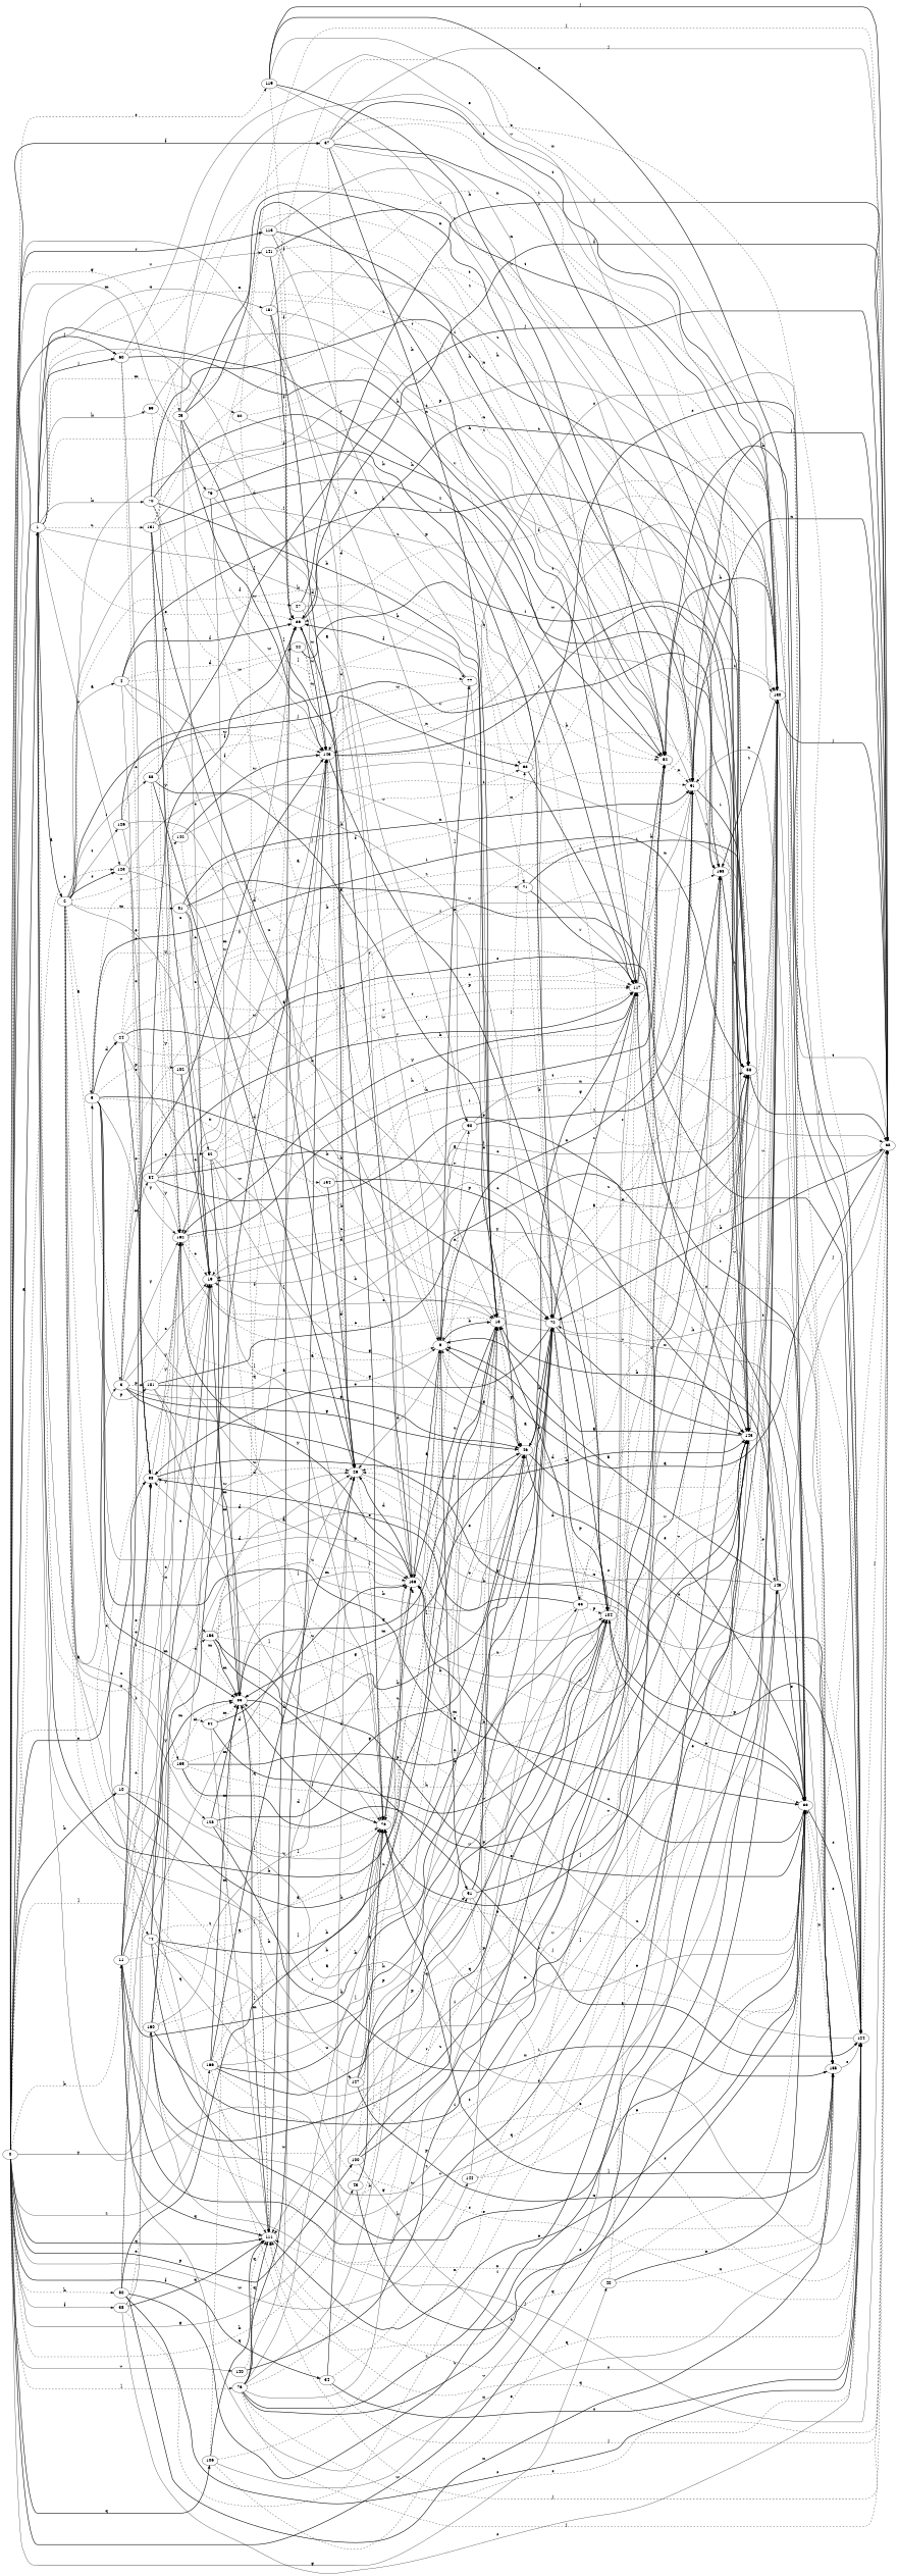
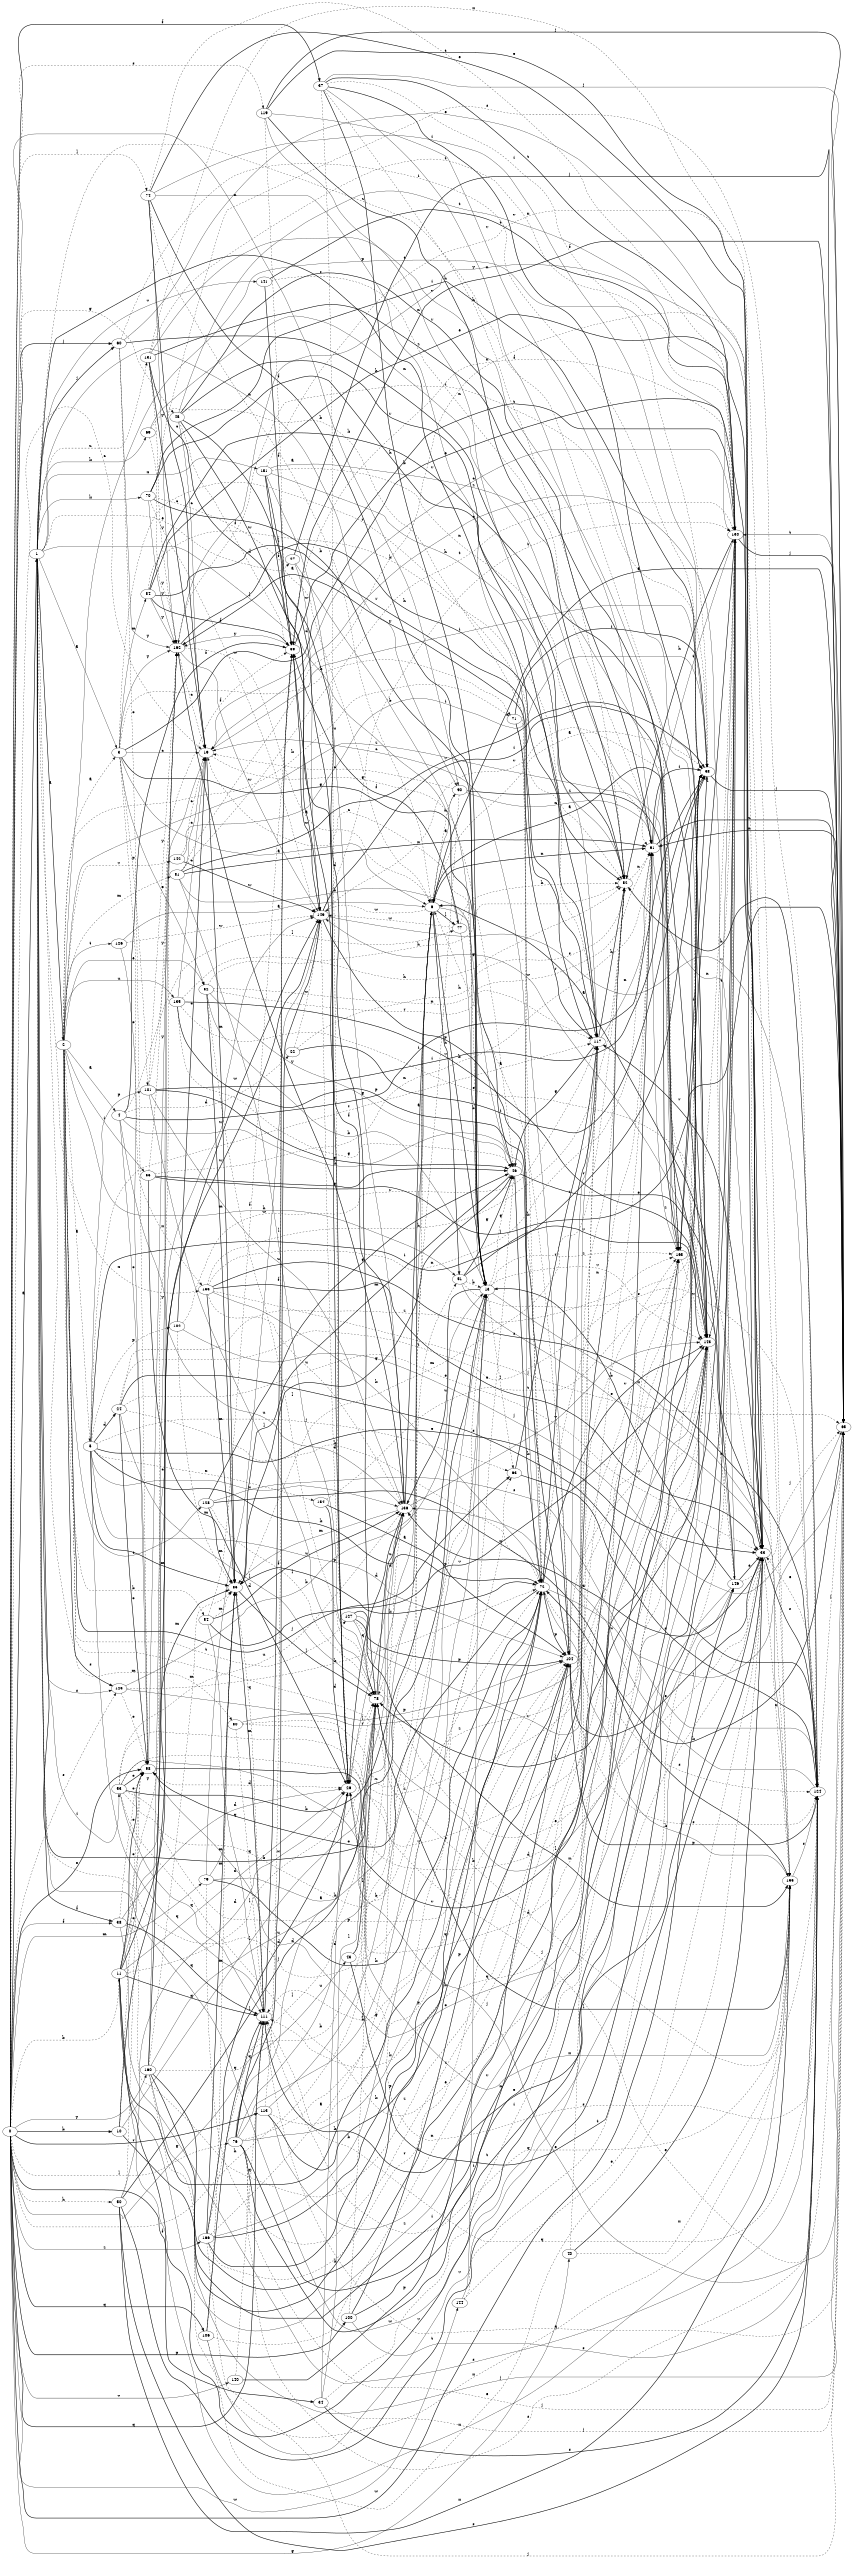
  strict digraph {
    rankdir=LR
    edge [style=bold]
    0
    1
    10
    11
    19
    34
    37
    38
    40
    43
    45
    50
    51
    60
    74
    76
    79
    90
    98
    100
    106
    111
    113
    119
    123
    140
    144
    146
    160
    166
    2
    3
    13
    27
    53
    63
    69
    70
    77
    80
    117
    131
    141
    151
    153
    168
    72
    149
    78
    162
    85
    26
    143
    155
    46
    58
    124
    65
    130
    91
    52
    33
    136
    39
    6
    104
    4
    5
    32
    54
    55
    71
    81
    126
    127
    128
    135
    142
    84
    101
    22
    24
    102
    154
    0 -> 1 [label=a]
    0 -> 10 [label=b]
    0 -> 11 [label=b style=dashed]
    0 -> 19 [label=c style=dashed]
    0 -> 34 [label=f]
    0 -> 37 [label=f]
    0 -> 38 [label=f style=solid]
    0 -> 40 [label=g style=solid]
    0 -> 43 [label=g style=solid]
    0 -> 45 [label=g style=dashed]
    0 -> 50 [label=h style=dashed]
    0 -> 51 [label=h style=dashed]
    0 -> 60 [label=j]
    0 -> 74 [label=l style=dashed]
    0 -> 76 [label=l style=dashed]
    0 -> 79 [label=m style=solid]
    0 -> 90 [label=n style=solid]
    0 -> 98 [label=o]
    0 -> 100 [label=p]
    0 -> 106 [label=q]
    0 -> 111 [label=q]
    0 -> 113 [label=r]
    0 -> 119 [label=s style=dashed]
    0 -> 123 [label=s style=dashed]
    0 -> 140 [label=v style=solid]
    0 -> 144 [label=w style=solid]
    0 -> 146 [label=w]
    0 -> 160 [label=y style=solid]
    0 -> 166 [label=z style=solid]
+   1 -> 38 [label=f]
    1 -> 60 [label=j]
    1 -> 90 [label=n style=solid]
    1 -> 123 [label=s style=solid]
    1 -> 146 [label=w style=solid]
    1 -> 2 [label=a]
    1 -> 3 [label=a style=solid]
    1 -> 13 [label=b]
    1 -> 27 [label=e style=dashed]
    1 -> 53 [label=i style=solid]
    1 -> 63 [label=j style=dashed]
    1 -> 69 [label=k style=solid]
    1 -> 70 [label=k style=solid]
    1 -> 77 [label=l style=solid]
    1 -> 80 [label=m style=dashed]
    1 -> 117 [label=r]
    1 -> 131 [label=u style=dashed]
    1 -> 141 [label=v style=solid]
    1 -> 151 [label=x style=solid]
    1 -> 153 [label=x style=dashed]
    1 -> 168 [label=z style=dashed]
    10 -> 98 [label=o style=dashed]
    10 -> 72 [label=k]
    10 -> 149 [label=w]
    10 -> 78 [label=l style=solid]
    11 -> 19 [label=c style=solid]
    11 -> 98 [label=o]
    11 -> 111 [label=q]
    11 -> 168 [label=z style=solid]
    11 -> 72 [label=k]
    11 -> 149 [label=w style=solid]
    11 -> 78 [label=l style=dashed]
    11 -> 162 [label=y style=dashed]
    11 -> 85 [label=m]
    11 -> 26 [label=d style=solid]
    11 -> 143 [label=v]
    11 -> 155 [label=x style=solid]
    19 -> 85 [label=m]
    19 -> 46 [label=g style=dashed]
    19 -> 58 [label=i style=solid]
    34 -> 78 [label=l style=solid]
    34 -> 26 [label=d style=solid]
    34 -> 58 [label=i style=dashed]
    34 -> 124 [label=s]
    34 -> 65 [label=j style=dashed]
    37 -> 13 [label=b]
    37 -> 26 [label=d style=dashed]
    37 -> 143 [label=v]
    37 -> 58 [label=i style=dashed]
    37 -> 65 [label=j style=solid]
    37 -> 130 [label=t]
    37 -> 91 [label=n style=solid]
    37 -> 52 [label=h style=dashed]
    38 -> 98 [label=o style=dashed]
    38 -> 111 [label=q]
    38 -> 168 [label=z style=dashed]
    38 -> 26 [label=d style=solid]
    38 -> 124 [label=s style=solid]
    40 -> 117 [label=r style=dashed]
    40 -> 155 [label=x style=dashed]
    40 -> 33 [label=e]
    43 -> 78 [label=l]
    43 -> 33 [label=e]
    43 -> 136 [label=u style=dashed]
    45 -> 19 [label=c style=solid]
    45 -> 117 [label=r]
    45 -> 149 [label=w]
    45 -> 78 [label=l]
    45 -> 130 [label=t style=solid]
    45 -> 91 [label=n]
    45 -> 39 [label=f style=dashed]
    50 -> 98 [label=o style=dashed]
    50 -> 78 [label=l]
    50 -> 26 [label=d style=solid]
    50 -> 155 [label=x]
    50 -> 124 [label=s]
    50 -> 130 [label=t]
    51 -> 13 [label=b style=dashed]
    51 -> 143 [label=v]
    51 -> 46 [label=g]
    51 -> 124 [label=s style=dashed]
    51 -> 33 [label=e style=solid]
    60 -> 98 [label=o style=dashed]
    60 -> 162 [label=y style=solid]
    60 -> 58 [label=i style=dashed]
    60 -> 52 [label=h]
    60 -> 33 [label=e style=solid]
    74 -> 19 [label=c]
    74 -> 13 [label=b]
    74 -> 162 [label=y style=solid]
    74 -> 58 [label=i style=solid]
    74 -> 130 [label=t style=dashed]
    74 -> 33 [label=e]
    74 -> 6 [label=a style=dashed]
    74 -> 104 [label=p style=solid]
    76 -> 111 [label=q]
    76 -> 13 [label=b style=solid]
    76 -> 72 [label=k style=solid]
    76 -> 149 [label=w]
    76 -> 26 [label=d style=solid]
    76 -> 46 [label=g style=dashed]
    76 -> 58 [label=i]
    76 -> 124 [label=s style=dashed]
    76 -> 65 [label=j style=dashed]
    76 -> 130 [label=t]
    76 -> 136 [label=u style=solid]
    79 -> 168 [label=z style=dashed]
    79 -> 72 [label=k]
    79 -> 149 [label=w style=solid]
    79 -> 85 [label=m style=solid]
    79 -> 6 [label=a style=solid]
    90 -> 19 [label=c style=dashed]
    90 -> 168 [label=z]
    90 -> 78 [label=l style=dashed]
    90 -> 91 [label=n style=solid]
    90 -> 6 [label=a style=solid]
    98 -> 162 [label=y style=solid]
    98 -> 26 [label=d style=dashed]
    98 -> 143 [label=v]
    100 -> 78 [label=l style=dashed]
    100 -> 124 [label=s style=solid]
    100 -> 91 [label=n]
    100 -> 104 [label=p]
    106 -> 111 [label=q]
    106 -> 85 [label=m style=dashed]
    106 -> 143 [label=v style=solid]
    106 -> 91 [label=n style=dashed]
    106 -> 33 [label=e style=dashed]
    111 -> 85 [label=m]
    111 -> 33 [label=e]
    111 -> 39 [label=f]
    113 -> 13 [label=b style=solid]
    113 -> 143 [label=v style=solid]
    113 -> 52 [label=h]
    113 -> 39 [label=f style=dashed]
    113 -> 104 [label=p style=dashed]
    119 -> 117 [label=r style=solid]
    119 -> 143 [label=v style=solid]
    119 -> 65 [label=j]
    119 -> 52 [label=h]
    119 -> 33 [label=e]
    119 -> 39 [label=f style=dashed]
    123 -> 98 [label=o style=dashed]
    123 -> 13 [label=b style=solid]
    123 -> 117 [label=r style=solid]
    123 -> 72 [label=k style=dashed]
    140 -> 111 [label=q style=dashed]
    140 -> 104 [label=p]
    144 -> 13 [label=b style=solid]
    144 -> 130 [label=t style=dashed]
    144 -> 33 [label=e style=dashed]
    146 -> 19 [label=c style=solid]
    146 -> 98 [label=o style=solid]
    146 -> 13 [label=b]
    146 -> 149 [label=w style=solid]
    146 -> 78 [label=l style=solid]
    146 -> 65 [label=j style=dashed]
    146 -> 33 [label=e]
    146 -> 6 [label=a]
    160 -> 13 [label=b style=dashed]
    160 -> 168 [label=z]
    160 -> 149 [label=w]
    160 -> 162 [label=y style=solid]
    160 -> 85 [label=m style=dashed]
    160 -> 155 [label=x style=dashed]
    160 -> 58 [label=i]
    160 -> 65 [label=j style=solid]
    160 -> 136 [label=u style=solid]
    166 -> 13 [label=b style=solid]
    166 -> 117 [label=r style=dashed]
    166 -> 72 [label=k]
    166 -> 78 [label=l style=dashed]
    166 -> 85 [label=m]
    166 -> 26 [label=d]
    166 -> 65 [label=j style=dashed]
    166 -> 6 [label=a style=dashed]
    166 -> 104 [label=p]
    2 -> 51 [label=h style=solid]
    2 -> 123 [label=s]
    2 -> 3 [label=a style=dashed]
    2 -> 63 [label=j]
    2 -> 168 [label=z style=solid]
    2 -> 124 [label=s style=dashed]
    2 -> 130 [label=t style=solid]
    2 -> 4 [label=a style=solid]
    2 -> 5 [label=a style=dashed]
    2 -> 32 [label=e style=solid]
-   2 -> 54 [label=i style=dashed]
+   2 -> 54 [label=b style=dashed]
    2 -> 55 [label=i style=solid]
    2 -> 71 [label=k style=dashed]
    2 -> 81 [label=m style=dashed]
    2 -> 126 [label=t style=solid]
    2 -> 127 [label=t style=dashed]
    2 -> 128 [label=t style=solid]
    2 -> 135 [label=u style=solid]
    2 -> 142 [label=v style=dashed]
    3 -> 19 [label=c style=solid]
    3 -> 117 [label=r style=dashed]
    3 -> 153 [label=x style=dashed]
    3 -> 162 [label=y style=solid]
    3 -> 46 [label=g]
    3 -> 33 [label=e]
    3 -> 6 [label=a style=solid]
    3 -> 32 [label=e style=solid]
    3 -> 71 [label=k style=dashed]
    3 -> 84 [label=m style=solid]
    3 -> 101 [label=p style=dashed]
    13 -> 19 [label=c style=dashed]
    13 -> 63 [label=j style=dashed]
    13 -> 168 [label=z style=dashed]
    13 -> 143 [label=v style=dashed]
    13 -> 155 [label=x style=solid]
    13 -> 46 [label=g style=dashed]
    13 -> 136 [label=u]
    27 -> 13 [label=b style=solid]
    27 -> 149 [label=w style=solid]
    27 -> 65 [label=j]
    53 -> 98 [label=o]
    53 -> 111 [label=q style=solid]
    53 -> 13 [label=b]
    53 -> 168 [label=z style=dashed]
-   72 -> 53 [label=k style=dashed]
+   53 -> 72 [label=k style=dashed]
    53 -> 143 [label=v style=dashed]
    53 -> 65 [label=j style=solid]
    53 -> 33 [label=e style=dashed]
    53 -> 136 [label=u style=dashed]
    53 -> 104 [label=p style=dashed]
    63 -> 117 [label=r]
    63 -> 124 [label=s]
    69 -> 72 [label=k style=dashed]
    69 -> 162 [label=y style=dashed]
    69 -> 91 [label=n style=solid]
    70 -> 13 [label=b]
    70 -> 149 [label=w style=dashed]
    70 -> 162 [label=y style=solid]
    70 -> 58 [label=i]
    70 -> 124 [label=s style=dashed]
    70 -> 52 [label=h]
    70 -> 6 [label=a style=dashed]
    77 -> 13 [label=b style=solid]
    77 -> 149 [label=w style=dashed]
    77 -> 52 [label=h style=dashed]
    77 -> 39 [label=f]
    80 -> 111 [label=q style=dashed]
    80 -> 168 [label=z style=dashed]
    80 -> 65 [label=j style=dashed]
    80 -> 104 [label=p style=solid]
    117 -> 162 [label=y]
    117 -> 46 [label=g]
    117 -> 91 [label=n style=solid]
    117 -> 52 [label=h]
    131 -> 19 [label=c]
    131 -> 168 [label=z]
    131 -> 162 [label=y style=dashed]
    131 -> 26 [label=d]
    131 -> 143 [label=v style=solid]
    131 -> 155 [label=x style=dashed]
    131 -> 130 [label=t style=dashed]
    141 -> 130 [label=t]
    141 -> 91 [label=n style=dashed]
    141 -> 39 [label=f]
    151 -> 168 [label=z style=solid]
    151 -> 26 [label=d]
    151 -> 155 [label=x style=dashed]
    151 -> 91 [label=n style=dashed]
    151 -> 52 [label=h style=solid]
    151 -> 136 [label=u style=solid]
-   151 -> 39 [label=f style=dashed]
+   151 -> 39 [label=f]
    153 -> 72 [label=k style=solid]
    153 -> 85 [label=m]
    153 -> 124 [label=s]
    153 -> 65 [label=j style=dashed]
    153 -> 91 [label=n style=dashed]
    153 -> 52 [label=h style=dashed]
    153 -> 33 [label=e]
    153 -> 136 [label=u style=dashed]
    168 -> 143 [label=v style=dashed]
    168 -> 58 [label=i]
    72 -> 19 [label=c style=solid]
    72 -> 98 [label=o]
    72 -> 117 [label=r]
    72 -> 143 [label=v]
    72 -> 124 [label=s style=dashed]
    72 -> 65 [label=j style=solid]
    72 -> 91 [label=n style=dashed]
    72 -> 104 [label=p]
    149 -> 26 [label=d style=dashed]
    149 -> 143 [label=v style=dashed]
    149 -> 58 [label=i]
    149 -> 124 [label=s style=solid]
    149 -> 130 [label=t style=dashed]
    149 -> 104 [label=p]
    78 -> 136 [label=u]
    78 -> 6 [label=a style=solid]
    162 -> 19 [label=c style=dashed]
    162 -> 149 [label=w style=solid]
    162 -> 58 [label=i style=dashed]
    162 -> 52 [label=h]
    162 -> 6 [label=a style=dashed]
    85 -> 111 [label=q style=dashed]
    85 -> 72 [label=k]
    85 -> 78 [label=l]
    85 -> 46 [label=g]
    26 -> 78 [label=l style=dashed]
    26 -> 155 [label=x style=solid]
    26 -> 124 [label=s style=dashed]
    143 -> 111 [label=q style=dashed]
    143 -> 146 [label=o style=dashed]
    143 -> 26 [label=d style=dashed]
    143 -> 130 [label=t style=solid]
    143 -> 6 [label=a]
    155 -> 111 [label=q style=dashed]
    155 -> 72 [label=k style=solid]
    155 -> 78 [label=l]
    155 -> 124 [label=s style=solid]
    46 -> 72 [label=k]
    46 -> 85 [label=m]
-   46 -> 155 [label=x]
    46 -> 33 [label=e]
    58 -> 26 [label=d style=dashed]
    58 -> 65 [label=j]
    58 -> 6 [label=a style=dashed]
    124 -> 111 [label=q style=dashed]
    124 -> 65 [label=j style=dashed]
    124 -> 52 [label=h]
    124 -> 33 [label=e style=dashed]
    124 -> 136 [label=u style=solid]
    124 -> 104 [label=p]
    65 -> 111 [label=q style=dashed]
    65 -> 72 [label=k]
    65 -> 130 [label=t style=solid]
    65 -> 91 [label=n]
    65 -> 39 [label=f]
    65 -> 6 [label=a]
    130 -> 19 [label=c style=solid]
    130 -> 168 [label=z]
    130 -> 78 [label=l]
    130 -> 143 [label=v style=dashed]
    130 -> 65 [label=j]
    130 -> 52 [label=h]
    130 -> 39 [label=f style=dashed]
    91 -> 168 [label=z style=solid]
    91 -> 58 [label=i]
-   91 -> 65 [label=j]
+   91 -> 65 [label=u]
    91 -> 130 [label=t style=solid]
    52 -> 111 [label=q style=dashed]
    52 -> 85 [label=m style=dashed]
    52 -> 91 [label=n style=dashed]
    33 -> 117 [label=r]
    33 -> 162 [label=y style=solid]
    33 -> 155 [label=x style=dashed]
    33 -> 124 [label=s]
    33 -> 91 [label=n style=solid]
    33 -> 136 [label=u]
    136 -> 162 [label=y]
    136 -> 85 [label=m style=solid]
    136 -> 26 [label=d]
    136 -> 143 [label=v style=solid]
    136 -> 39 [label=f]
    136 -> 6 [label=a]
    39 -> 149 [label=w]
    39 -> 162 [label=y style=solid]
    39 -> 130 [label=t]
    6 -> 51 [label=h]
    6 -> 90 [label=n style=dashed]
    6 -> 13 [label=b]
    6 -> 77 [label=l]
    6 -> 149 [label=w style=dashed]
    6 -> 26 [label=d style=solid]
    6 -> 46 [label=g style=solid]
    6 -> 91 [label=n]
    104 -> 117 [label=r style=solid]
    104 -> 143 [label=v style=dashed]
+   104 -> 124 [label=s style=dashed]
    104 -> 33 [label=e]
    104 -> 6 [label=a style=dashed]
    4 -> 98 [label=o style=solid]
    4 -> 77 [label=l style=dashed]
    4 -> 72 [label=k style=solid]
    4 -> 58 [label=i]
    4 -> 136 [label=u style=solid]
    4 -> 39 [label=f]
    4 -> 22 [label=d style=dashed]
    5 -> 111 [label=q style=solid]
    5 -> 63 [label=j style=dashed]
    5 -> 117 [label=r style=dashed]
    5 -> 72 [label=k]
    5 -> 85 [label=m]
    5 -> 58 [label=i]
    5 -> 33 [label=e]
    5 -> 136 [label=u style=solid]
    5 -> 104 [label=p style=solid]
    5 -> 101 [label=p style=solid]
    5 -> 24 [label=d]
    5 -> 102 [label=p style=dashed]
    5 -> 154 [label=x style=dashed]
    32 -> 13 [label=b style=solid]
    32 -> 117 [label=r style=dashed]
    32 -> 78 [label=l style=dashed]
    32 -> 85 [label=m]
    32 -> 46 [label=g style=solid]
    32 -> 91 [label=n style=dashed]
    32 -> 52 [label=h style=dashed]
    54 -> 111 [label=q style=solid]
    54 -> 85 [label=m style=dashed]
    54 -> 143 [label=v]
    54 -> 136 [label=u]
    54 -> 39 [label=f style=dashed]
    55 -> 162 [label=y style=dashed]
    55 -> 26 [label=d]
    55 -> 46 [label=g]
    55 -> 65 [label=j]
    55 -> 91 [label=n style=dashed]
    71 -> 117 [label=r]
    71 -> 72 [label=k style=dashed]
    71 -> 58 [label=i]
    81 -> 19 [label=c style=solid]
    81 -> 13 [label=b style=solid]
    81 -> 78 [label=l style=solid]
    81 -> 143 [label=v]
    81 -> 155 [label=x style=dashed]
    81 -> 130 [label=t style=dashed]
    81 -> 91 [label=n]
    126 -> 98 [label=o style=solid]
    126 -> 149 [label=w style=dashed]
-   126 -> 143 [label=v]
    126 -> 6 [label=a style=solid]
    127 -> 78 [label=q style=solid]
    127 -> 143 [label=v style=solid]
    127 -> 155 [label=x]
    127 -> 33 [label=e style=dashed]
    127 -> 104 [label=p]
    128 -> 78 [label=l style=dashed]
    128 -> 85 [label=m]
    128 -> 155 [label=x]
    128 -> 46 [label=g]
    128 -> 124 [label=s style=solid]
    135 -> 19 [label=c style=solid]
    135 -> 143 [label=v]
    135 -> 46 [label=g style=dashed]
    135 -> 52 [label=h style=dashed]
    135 -> 33 [label=e style=dashed]
    135 -> 104 [label=p]
    142 -> 19 [label=c style=dashed]
    142 -> 149 [label=w]
    142 -> 58 [label=i style=solid]
    84 -> 117 [label=r]
    84 -> 162 [label=y style=solid]
    84 -> 143 [label=v]
    84 -> 52 [label=h style=dashed]
    84 -> 33 [label=e]
    84 -> 39 [label=f]
    101 -> 78 [label=l style=solid]
    101 -> 162 [label=y style=dashed]
    101 -> 46 [label=g]
    101 -> 58 [label=i]
    101 -> 136 [label=u style=solid]
    101 -> 39 [label=f style=dashed]
    22 -> 149 [label=w style=dashed]
    22 -> 58 [label=i]
    22 -> 52 [label=h style=dashed]
    24 -> 98 [label=o]
    24 -> 168 [label=z style=dashed]
    24 -> 72 [label=k style=dashed]
    24 -> 78 [label=l style=solid]
    24 -> 58 [label=i style=dashed]
    24 -> 124 [label=s]
    24 -> 33 [label=e style=dashed]
    102 -> 19 [label=c]
    102 -> 117 [label=r style=dashed]
    102 -> 85 [label=m style=dashed]
    102 -> 65 [label=j style=solid]
    154 -> 26 [label=d]
    154 -> 130 [label=t style=dashed]
    154 -> 104 [label=p]
  }
